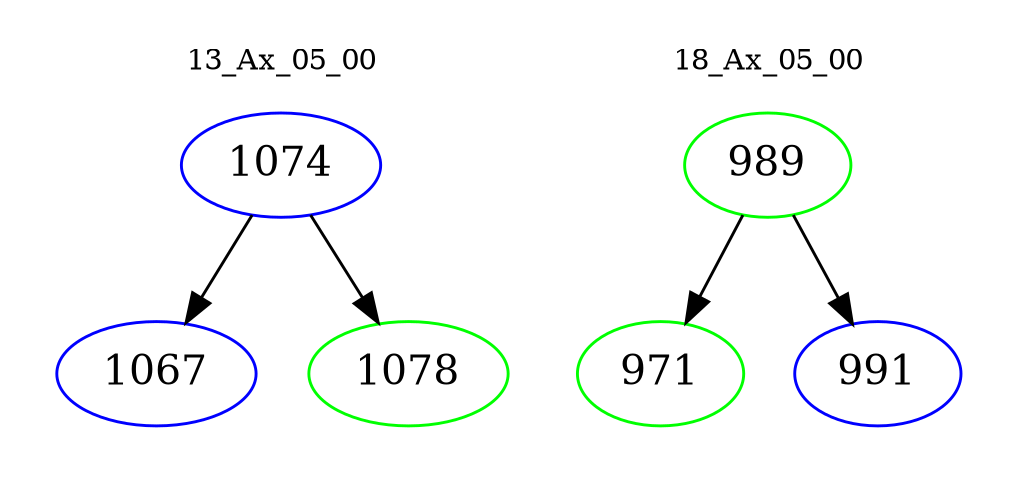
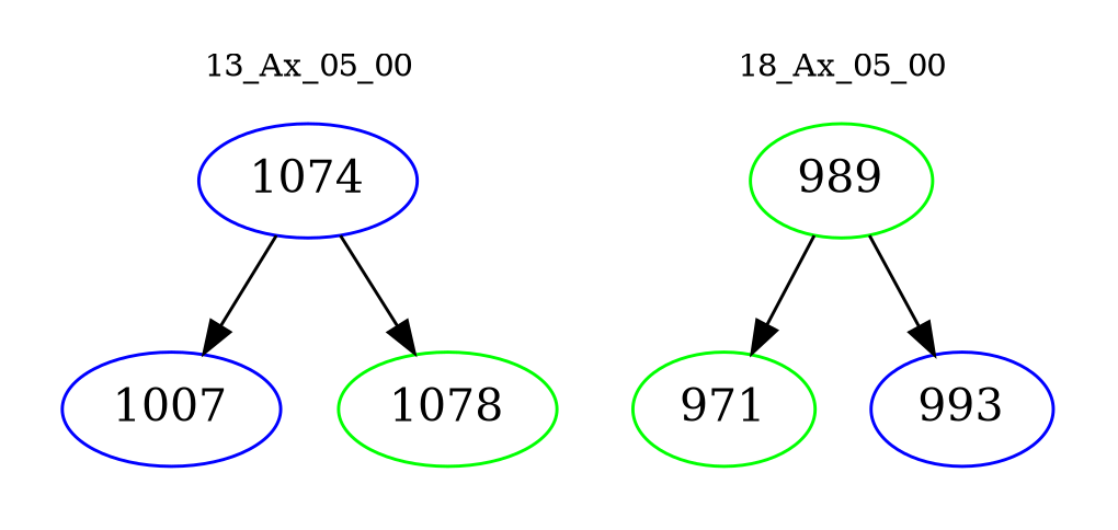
  digraph {
    node [color=blue]
    edge [color=black]
    n1 [label=1074]
-   n2 [label=1067]
+   n2 [label=1007]
    n3 [color=green label=1078]
    n4 [color=green label=989]
    n5 [color=green label=971]
-   n6 [label=991]
+   n6 [label=993]
    subgraph cluster_1 {
      color=white
      fontsize=10
      label="13_Ax_05_00"
      n1
      n2
      n3
    }
    subgraph cluster_2 {
      color=white
      fontsize=10
      label="18_Ax_05_00"
      n4
      n5
      n6
    }
    n1 -> n2
    n1 -> n3
    n4 -> n5
    n4 -> n6
  }
